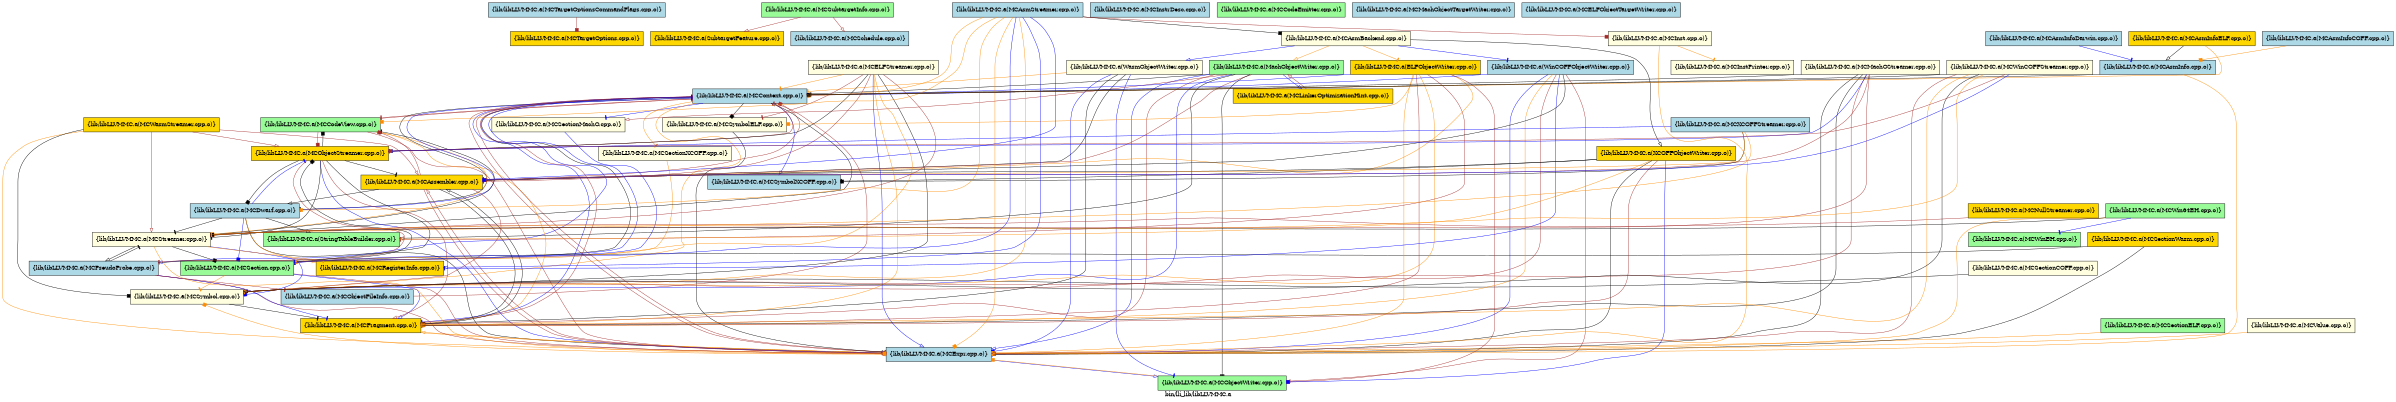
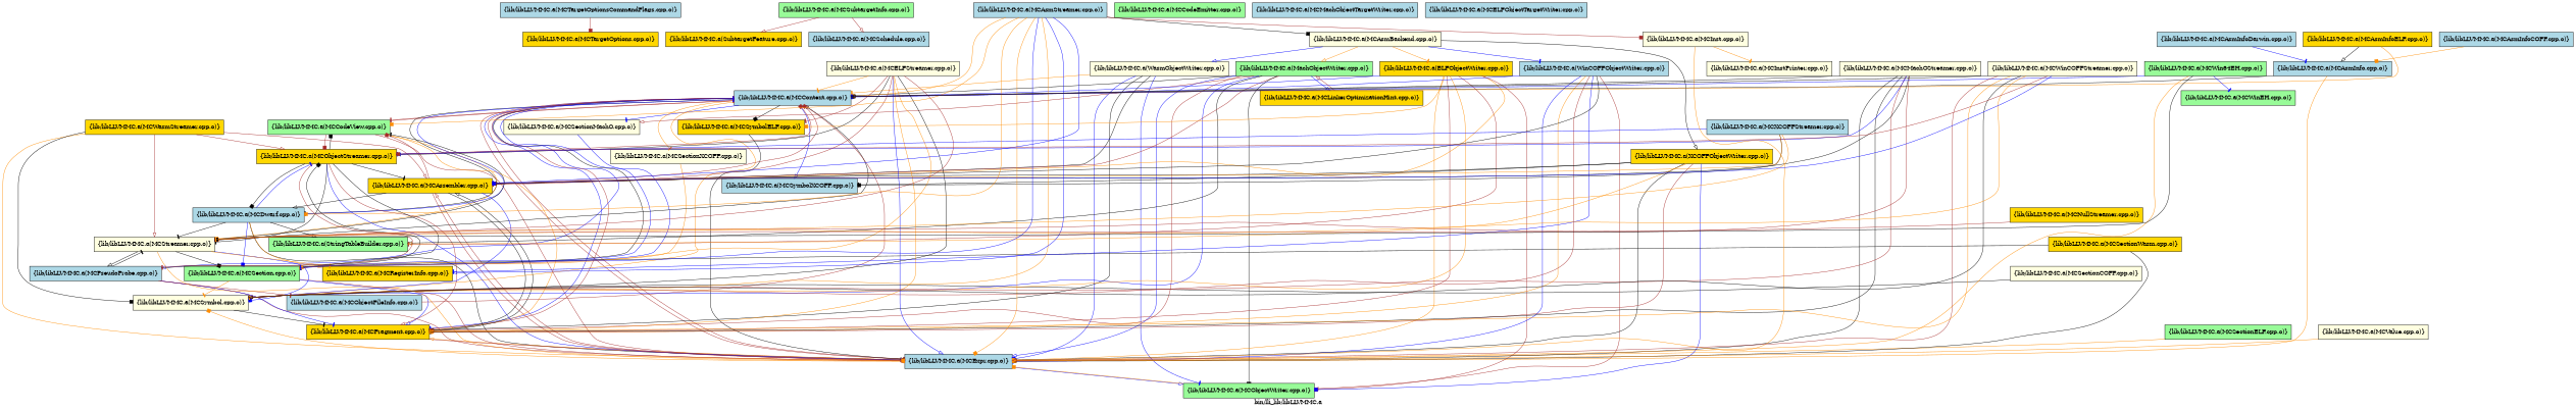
  digraph {
    label="bin/lli_lib/libLLVMMC.a"
    rankdir=TB
    node [fillcolor=lightblue group=0 shape=box style=filled]
    edge [arrowhead=tee color=black]
    n1 [fillcolor=gold label="{lib/libLLVMMC.a(MCTargetOptions.cpp.o)}"]
    n2 [label="{lib/libLLVMMC.a(MCTargetOptionsCommandFlags.cpp.o)}"]
    n3 [fillcolor=gold label="{lib/libLLVMMC.a(SubtargetFeature.cpp.o)}"]
    n4 [label="{lib/libLLVMMC.a(MCContext.cpp.o)}"]
    n5 [fillcolor=palegreen label="{lib/libLLVMMC.a(MCCodeView.cpp.o)}"]
    n6 [label="{lib/libLLVMMC.a(MCDwarf.cpp.o)}"]
    n7 [label="{lib/libLLVMMC.a(MCExpr.cpp.o)}"]
    n8 [fillcolor=gold label="{lib/libLLVMMC.a(MCFragment.cpp.o)}"]
    n9 [label="{lib/libLLVMMC.a(MCPseudoProbe.cpp.o)}"]
    n10 [fillcolor=palegreen label="{lib/libLLVMMC.a(MCSection.cpp.o)}"]
    n11 [fillcolor=lightyellow label="{lib/libLLVMMC.a(MCSectionMachO.cpp.o)}"]
    n12 [fillcolor=lightyellow label="{lib/libLLVMMC.a(MCSectionXCOFF.cpp.o)}"]
    n13 [fillcolor=lightyellow label="{lib/libLLVMMC.a(MCSymbol.cpp.o)}"]
-   n14 [fillcolor=lightyellow label="{lib/libLLVMMC.a(MCSymbolELF.cpp.o)}"]
+   n14 [fillcolor=gold label="{lib/libLLVMMC.a(MCSymbolELF.cpp.o)}"]
    n15 [label="{lib/libLLVMMC.a(MCSymbolXCOFF.cpp.o)}"]
    n16 [fillcolor=lightyellow label="{lib/libLLVMMC.a(MCStreamer.cpp.o)}"]
    n17 [fillcolor=gold label="{lib/libLLVMMC.a(MCObjectStreamer.cpp.o)}"]
    n18 [fillcolor=gold label="{lib/libLLVMMC.a(MCRegisterInfo.cpp.o)}"]
    n19 [fillcolor=palegreen label="{lib/libLLVMMC.a(StringTableBuilder.cpp.o)}"]
    n20 [fillcolor=gold label="{lib/libLLVMMC.a(MCAssembler.cpp.o)}"]
    n21 [fillcolor=palegreen label="{lib/libLLVMMC.a(MCObjectWriter.cpp.o)}"]
    n22 [label="{lib/libLLVMMC.a(MCObjectFileInfo.cpp.o)}"]
-   n23 [label="{lib/libLLVMMC.a(MCInstrDesc.cpp.o)}"]
    n24 [label="{lib/libLLVMMC.a(MCSchedule.cpp.o)}"]
    n25 [fillcolor=palegreen label="{lib/libLLVMMC.a(MCSubtargetInfo.cpp.o)}"]
    n26 [fillcolor=lightyellow label="{lib/libLLVMMC.a(MCSectionCOFF.cpp.o)}"]
    n27 [fillcolor=palegreen label="{lib/libLLVMMC.a(MCSectionELF.cpp.o)}"]
    n28 [fillcolor=gold label="{lib/libLLVMMC.a(MCSectionWasm.cpp.o)}"]
    n29 [fillcolor=lightyellow label="{lib/libLLVMMC.a(MCAsmBackend.cpp.o)}"]
    n30 [fillcolor=lightyellow label="{lib/libLLVMMC.a(WasmObjectWriter.cpp.o)}"]
    n31 [fillcolor=palegreen label="{lib/libLLVMMC.a(MachObjectWriter.cpp.o)}"]
    n32 [fillcolor=gold label="{lib/libLLVMMC.a(ELFObjectWriter.cpp.o)}"]
    n33 [label="{lib/libLLVMMC.a(WinCOFFObjectWriter.cpp.o)}"]
    n34 [fillcolor=gold label="{lib/libLLVMMC.a(XCOFFObjectWriter.cpp.o)}"]
    n35 [fillcolor=gold label="{lib/libLLVMMC.a(MCLinkerOptimizationHint.cpp.o)}"]
    n36 [fillcolor=gold label="{lib/libLLVMMC.a(MCWasmStreamer.cpp.o)}"]
    n37 [fillcolor=lightyellow label="{lib/libLLVMMC.a(MCELFStreamer.cpp.o)}"]
    n38 [fillcolor=lightyellow label="{lib/libLLVMMC.a(MCMachOStreamer.cpp.o)}"]
    n39 [label="{lib/libLLVMMC.a(MCXCOFFStreamer.cpp.o)}"]
    n40 [label="{lib/libLLVMMC.a(MCAsmStreamer.cpp.o)}"]
    n41 [fillcolor=lightyellow label="{lib/libLLVMMC.a(MCInst.cpp.o)}"]
    n42 [fillcolor=lightyellow label="{lib/libLLVMMC.a(MCInstPrinter.cpp.o)}"]
    n43 [fillcolor=gold label="{lib/libLLVMMC.a(MCNullStreamer.cpp.o)}"]
    n44 [label="{lib/libLLVMMC.a(MCAsmInfo.cpp.o)}"]
    n45 [label="{lib/libLLVMMC.a(MCAsmInfoDarwin.cpp.o)}"]
    n46 [fillcolor=gold label="{lib/libLLVMMC.a(MCAsmInfoELF.cpp.o)}"]
    n47 [label="{lib/libLLVMMC.a(MCAsmInfoCOFF.cpp.o)}"]
    n48 [fillcolor=palegreen label="{lib/libLLVMMC.a(MCCodeEmitter.cpp.o)}"]
    n49 [label="{lib/libLLVMMC.a(MCMachObjectTargetWriter.cpp.o)}"]
    n50 [fillcolor=lightyellow label="{lib/libLLVMMC.a(MCValue.cpp.o)}"]
    n51 [label="{lib/libLLVMMC.a(MCELFObjectTargetWriter.cpp.o)}"]
    n52 [fillcolor=palegreen label="{lib/libLLVMMC.a(MCWin64EH.cpp.o)}"]
    n53 [fillcolor=palegreen label="{lib/libLLVMMC.a(MCWinEH.cpp.o)}"]
    n54 [fillcolor=lightyellow label="{lib/libLLVMMC.a(MCWinCOFFStreamer.cpp.o)}"]
    n2 -> n1 [arrowhead=box color=brown]
    n4 -> n5 [color=brown]
    n4 -> n6
    n4 -> n7 [color=brown]
    n4 -> n8 [color=blue]
    n4 -> n9 [arrowhead=onormal color=blue]
    n4 -> n10
    n4 -> n11 [color=blue]
    n4 -> n12 [color=darkorange]
    n4 -> n13 [color=darkorange]
    n4 -> n14 [arrowhead=box]
    n4 -> n15 [arrowhead=onormal color=blue]
    n5 -> n4 [color=brown]
    n5 -> n7 [arrowhead=box color=brown]
    n5 -> n8 [arrowhead=onormal color=darkorange]
    n5 -> n16 [arrowhead=box color=darkorange]
    n5 -> n17 [arrowhead=box color=brown]
    n6 -> n4 [color=blue]
    n6 -> n7
    n6 -> n10 [arrowhead=box color=blue]
    n6 -> n16
    n6 -> n17 [color=blue]
    n6 -> n18 [arrowhead=onormal color=darkorange]
    n6 -> n19 [arrowhead=onormal]
    n7 -> n4 [color=brown]
    n7 -> n8 [arrowhead=onormal color=darkorange]
    n7 -> n13 [arrowhead=box color=darkorange]
    n7 -> n20 [arrowhead=onormal color=brown]
    n7 -> n21 [arrowhead=onormal color=blue]
    n8 -> n4 [color=brown]
-   n8 -> n7 [color=darkorange]
+   n8 -> n7 [color=brown]
    n8 -> n20 [arrowhead=onormal]
    n9 -> n7 [arrowhead=onormal color=brown]
    n9 -> n8 [color=blue]
    n9 -> n16
    n9 -> n17 [arrowhead=box]
    n9 -> n22 [color=brown]
    n10 -> n4 [color=blue]
    n10 -> n7 [arrowhead=box color=brown]
    n10 -> n8 [arrowhead=onormal color=blue]
    n10 -> n13 [color=darkorange]
    n11 -> n10 [color=blue]
    n12 -> n10 [arrowhead=onormal color=darkorange]
    n13 -> n8
    n14 -> n7 [arrowhead=onormal]
    n16 -> n4 [arrowhead=onormal]
    n16 -> n5
    n16 -> n7 [color=darkorange]
    n16 -> n9 [arrowhead=onormal]
    n16 -> n10 [arrowhead=box]
    n16 -> n13 [arrowhead=box color=blue]
    n16 -> n18 [color=darkorange]
-   n17 -> n4 [color=brown]
+   n17 -> n4 [arrowhead=box color=brown]
    n17 -> n5 [arrowhead=box]
    n17 -> n6 [arrowhead=box]
    n17 -> n7 [arrowhead=onormal color=blue]
    n17 -> n8 [arrowhead=onormal color=brown]
    n17 -> n9 [color=brown]
    n17 -> n10
    n17 -> n16
    n17 -> n20
    n20 -> n4 [arrowhead=box color=brown]
    n20 -> n5 [arrowhead=box color=brown]
    n20 -> n6 [arrowhead=onormal]
    n20 -> n7 [arrowhead=onormal color=brown]
    n20 -> n8 [arrowhead=box]
-   n20 -> n13 [color=brown]
+   n20 -> n13 [color=blue]
    n21 -> n7 [arrowhead=box color=darkorange]
    n22 -> n4 [arrowhead=onormal color=brown]
    n25 -> n3 [arrowhead=onormal color=brown]
    n25 -> n24 [arrowhead=onormal color=brown]
    n26 -> n13
    n27 -> n7 [arrowhead=box color=darkorange]
    n28 -> n7 [arrowhead=onormal]
    n28 -> n10
    n29 -> n30 [arrowhead=onormal color=blue]
    n29 -> n31 [arrowhead=onormal color=darkorange]
    n29 -> n32 [color=darkorange]
    n29 -> n33 [color=blue]
    n29 -> n34 [arrowhead=onormal]
    n30 -> n4 [color=darkorange]
    n30 -> n7 [arrowhead=box color=blue]
    n30 -> n8 [arrowhead=onormal]
    n30 -> n20 [arrowhead=onormal]
    n30 -> n21 [color=blue]
    n31 -> n4 [arrowhead=onormal]
    n31 -> n7 [arrowhead=onormal color=blue]
    n31 -> n8 [arrowhead=box color=brown]
    n31 -> n11 [arrowhead=onormal color=brown]
    n31 -> n13 [color=blue]
    n31 -> n19 [arrowhead=onormal]
    n31 -> n20 [arrowhead=onormal color=brown]
    n31 -> n21
    n31 -> n35 [arrowhead=onormal color=blue]
    n32 -> n4 [arrowhead=box color=blue]
    n32 -> n7 [arrowhead=box color=darkorange]
    n32 -> n8 [arrowhead=box color=brown]
    n32 -> n13 [arrowhead=onormal color=darkorange]
    n32 -> n14 [arrowhead=box color=darkorange]
    n32 -> n19 [color=brown]
    n32 -> n20 [arrowhead=onormal color=darkorange]
    n32 -> n21 [arrowhead=box color=brown]
    n33 -> n4 [color=blue]
    n33 -> n7 [color=blue]
    n33 -> n8 [arrowhead=box color=darkorange]
    n33 -> n13 [arrowhead=onormal color=brown]
    n33 -> n18 [color=blue]
    n33 -> n20
    n33 -> n21 [arrowhead=onormal color=brown]
    n34 -> n7 [arrowhead=onormal]
    n34 -> n8 [arrowhead=onormal color=brown]
    n34 -> n15
    n34 -> n19 [arrowhead=onormal color=darkorange]
    n34 -> n20 [arrowhead=box]
    n34 -> n21 [arrowhead=box color=blue]
    n35 -> n31 [arrowhead=onormal color=brown]
    n36 -> n7 [arrowhead=box color=darkorange]
    n36 -> n13 [arrowhead=box]
    n36 -> n16 [arrowhead=onormal color=brown]
    n36 -> n17 [arrowhead=onormal color=brown]
    n36 -> n20 [arrowhead=onormal color=brown]
    n37 -> n4 [color=darkorange]
    n37 -> n7 [arrowhead=onormal color=blue]
    n37 -> n8 [arrowhead=onormal color=darkorange]
    n37 -> n10 [arrowhead=box color=darkorange]
    n37 -> n13
    n37 -> n14 [color=brown]
    n37 -> n16 [arrowhead=box color=brown]
    n37 -> n17 [arrowhead=onormal]
    n37 -> n20 [color=brown]
    n38 -> n4 [arrowhead=onormal]
    n38 -> n7 [arrowhead=box]
    n38 -> n8
    n38 -> n13 [arrowhead=onormal color=brown]
    n38 -> n16 [arrowhead=box color=brown]
    n38 -> n17 [color=blue]
-   n38 -> n20 [arrowhead=onormal color=brown]
+   n38 -> n20 [arrowhead=onormal]
    n39 -> n15 [arrowhead=box]
    n39 -> n16 [arrowhead=onormal color=darkorange]
    n39 -> n17 [arrowhead=onormal color=blue]
    n39 -> n20 [arrowhead=box color=darkorange]
    n40 -> n4 [arrowhead=box color=darkorange]
    n40 -> n5 [arrowhead=box color=darkorange]
    n40 -> n6 [arrowhead=box color=darkorange]
    n40 -> n7 [arrowhead=box color=darkorange]
    n40 -> n10 [color=blue]
    n40 -> n13 [color=darkorange]
    n40 -> n18 [arrowhead=onormal color=blue]
    n40 -> n20 [color=blue]
    n40 -> n29 [arrowhead=box]
    n40 -> n41 [arrowhead=box color=brown]
    n41 -> n7 [color=darkorange]
    n41 -> n42 [color=darkorange]
    n43 -> n16 [arrowhead=box color=brown]
    n44 -> n4 [arrowhead=box]
    n44 -> n7 [arrowhead=onormal color=darkorange]
    n45 -> n44 [color=blue]
    n46 -> n4 [arrowhead=onormal color=darkorange]
    n46 -> n44 [arrowhead=onormal]
    n47 -> n44 [arrowhead=box color=darkorange]
    n50 -> n7 [arrowhead=box color=darkorange]
+   n52 -> n4 [color=blue]
    n52 -> n7 [color=darkorange]
    n52 -> n16 [arrowhead=box]
    n52 -> n53 [color=blue]
    n54 -> n4 [arrowhead=onormal]
    n54 -> n7 [arrowhead=onormal color=brown]
    n54 -> n8 [color=darkorange]
    n54 -> n13 [arrowhead=onormal]
    n54 -> n16 [color=darkorange]
    n54 -> n17 [arrowhead=box color=brown]
    n54 -> n20 [arrowhead=box color=blue]
  }
